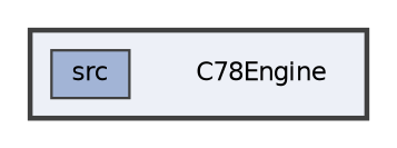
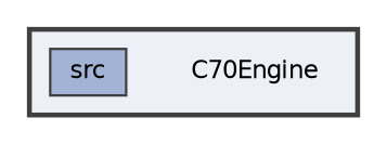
  digraph {
    compound=true
    node [fontname=Helvetica fontsize=10]
-   n1 [height=0.2 label=C78Engine shape=plaintext width=0.4]
+   n1 [height=0.2 label=C70Engine shape=plaintext width=0.4]
    n2 [color=grey25 fillcolor="#a2b4d6" height=0.2 label=src shape=box style=filled width=0.4]
    subgraph cluster_1 {
      bgcolor="#edf0f7"
      fontname=Helvetica
      fontsize=10
      pencolor=grey25
      style="filled,bold"
      n1
      n2
    }
  }
